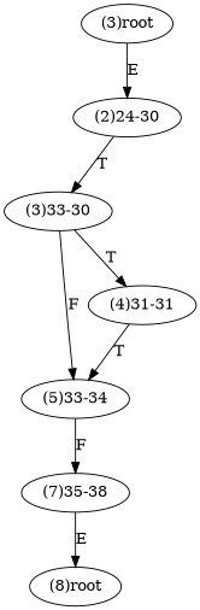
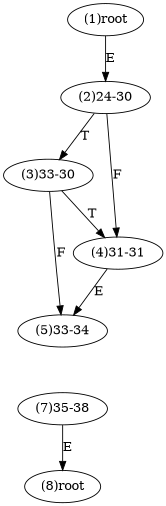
  digraph {
-   n1 [label="(3)root"]
+   n1 [label="(1)root"]
    n2 [label="(2)24-30"]
    n3 [label="(3)33-30"]
    n4 [label="(4)31-31"]
    n5 [label="(5)33-34"]
    n6 [label="(7)35-38"]
    n7 [label="(8)root"]
    n1 -> n2 [label=E]
    n2 -> n3 [label=T]
+   n2 -> n4 [label=F]
    n3 -> n4 [label=T]
    n3 -> n5 [label=F]
-   n4 -> n5 [label=T]
-   n5 -> n6 [label=F]
+   n4 -> n5 [label=E]
    n6 -> n7 [label=E]
  }
